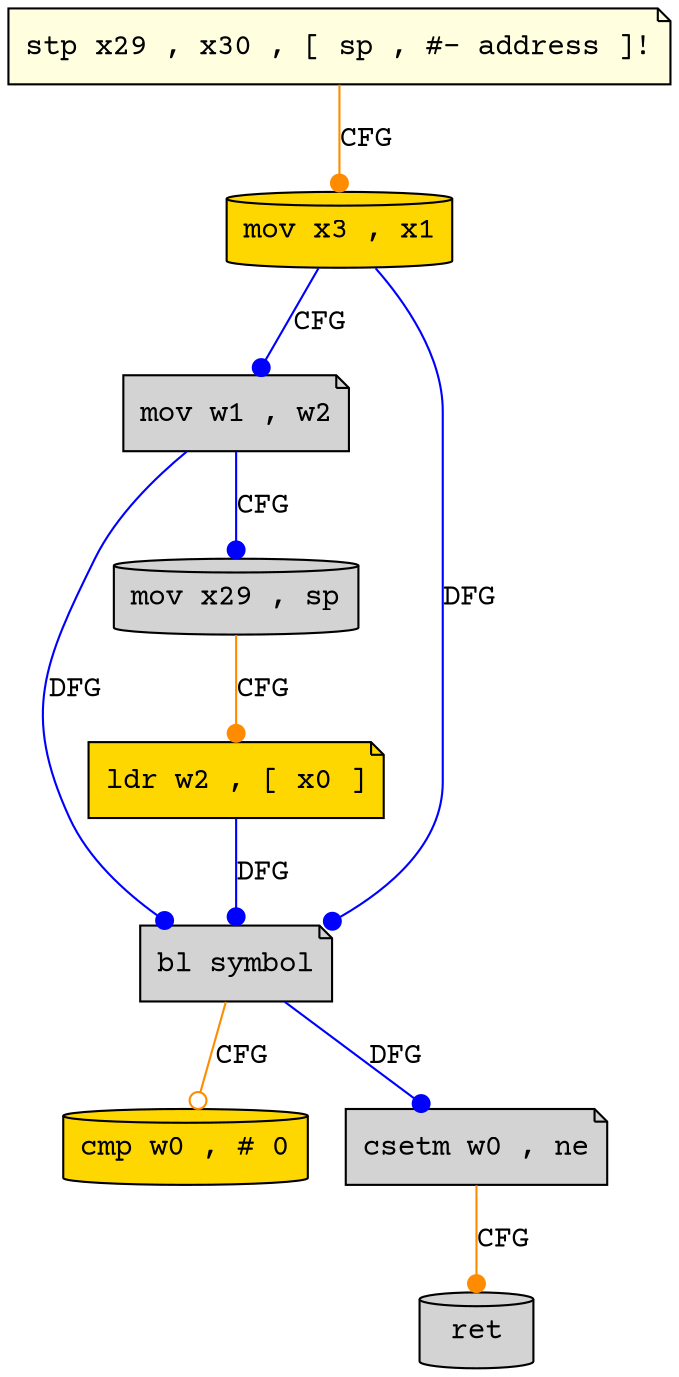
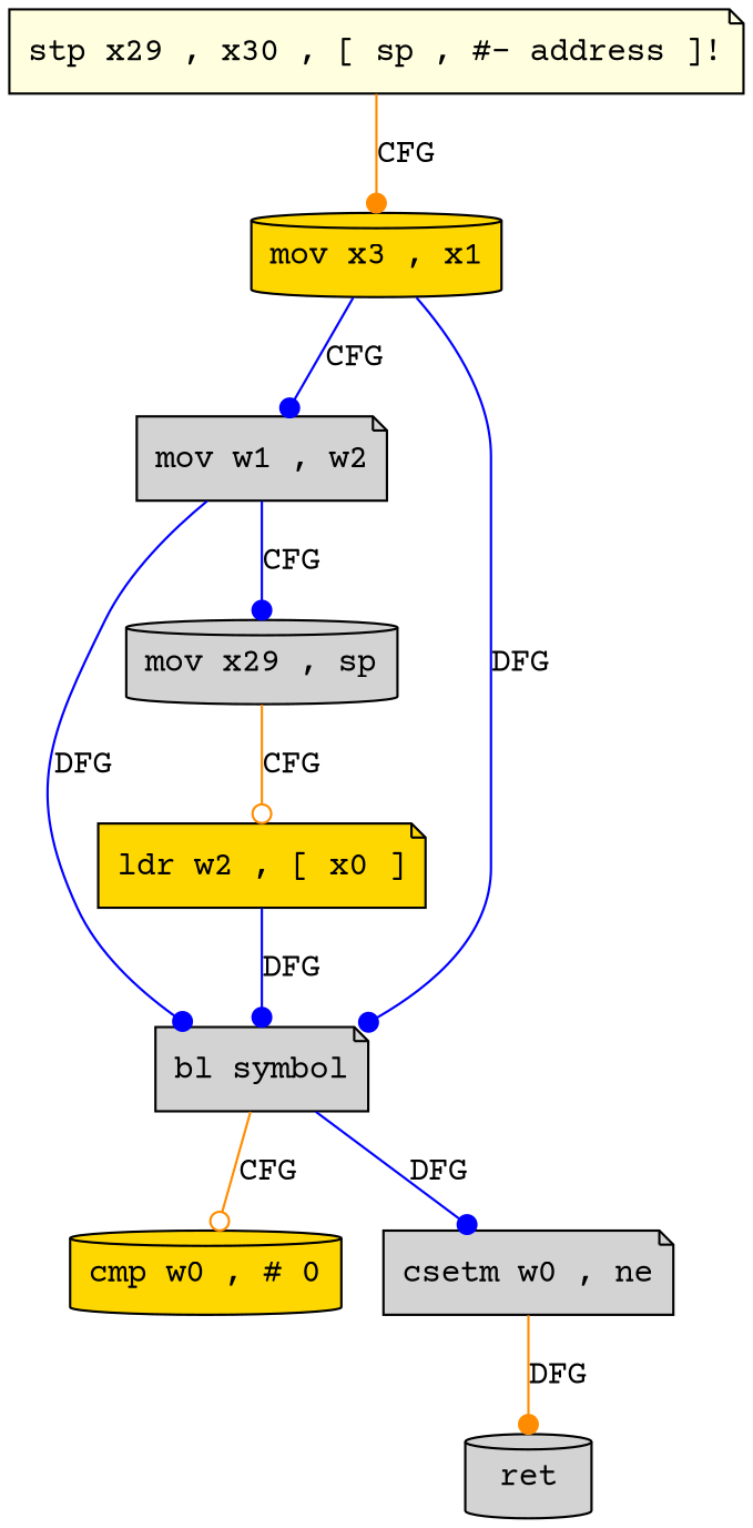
  digraph {
    fontname="Courier Prime"
    node [fillcolor=lightgrey fontname="Courier Prime" shape=note style=filled]
    edge [arrowhead=dot color=blue fontname="Courier Prime"]
    n1 [fillcolor=lightyellow label="stp x29 , x30 , [ sp , #- address ]!"]
    n2 [fillcolor=gold label="mov x3 , x1" shape=cylinder]
    n3 [label="mov w1 , w2"]
    n4 [label="bl symbol"]
    n5 [label="mov x29 , sp" shape=cylinder]
    n6 [fillcolor=gold label="cmp w0 , # 0" shape=cylinder]
    n7 [label="csetm w0 , ne"]
    n8 [fillcolor=gold label="ldr w2 , [ x0 ]"]
    n9 [label=ret shape=cylinder]
    n1 -> n2 [color=darkorange label=CFG]
    n2 -> n3 [label=CFG]
    n2 -> n4 [label=DFG]
    n3 -> n4 [label=DFG]
    n3 -> n5 [label=CFG]
    n4 -> n6 [arrowhead=odot color=darkorange label=CFG]
    n4 -> n7 [label=DFG]
-   n5 -> n8 [color=darkorange label=CFG]
-   n7 -> n9 [color=darkorange label=CFG]
+   n5 -> n8 [arrowhead=odot color=darkorange label=CFG]
+   n7 -> n9 [color=darkorange label=DFG]
    n8 -> n4 [label=DFG]
  }
